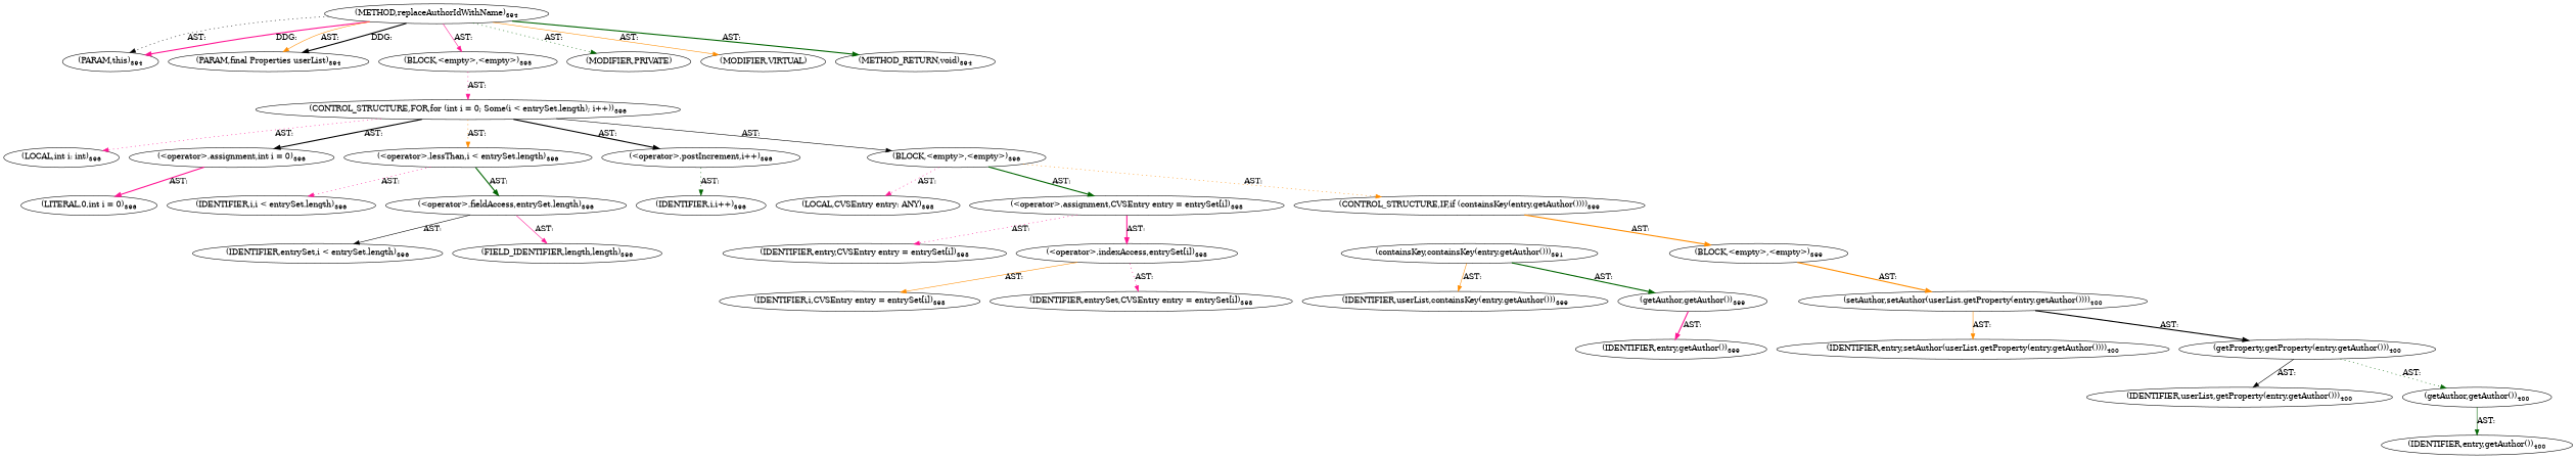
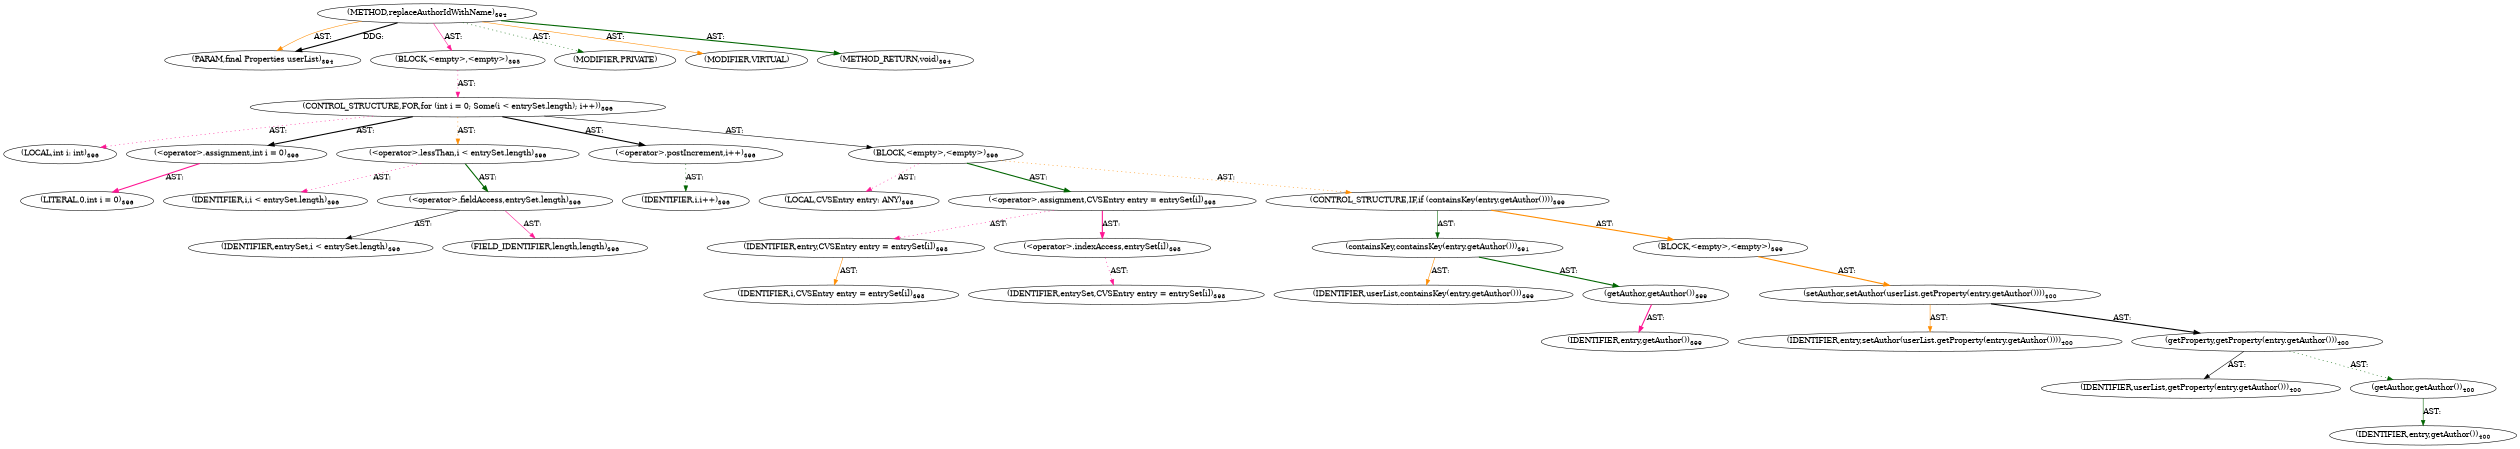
  digraph {
    edge [color=deeppink style=bold]
    n1 [label=<(METHOD,replaceAuthorIdWithName)<SUB>394</SUB>>]
-   n2 [label=<(PARAM,this)<SUB>394</SUB>>]
    n3 [label=<(PARAM,final Properties userList)<SUB>394</SUB>>]
    n4 [label=<(BLOCK,&lt;empty&gt;,&lt;empty&gt;)<SUB>395</SUB>>]
    n5 [label=<(MODIFIER,PRIVATE)>]
    n6 [label=<(MODIFIER,VIRTUAL)>]
    n7 [label=<(METHOD_RETURN,void)<SUB>394</SUB>>]
    n8 [label=<(CONTROL_STRUCTURE,FOR,for (int i = 0; Some(i &lt; entrySet.length); i++))<SUB>396</SUB>>]
    n9 [label=<(LOCAL,int i: int)<SUB>396</SUB>>]
    n10 [label=<(&lt;operator&gt;.assignment,int i = 0)<SUB>396</SUB>>]
    n11 [label=<(&lt;operator&gt;.lessThan,i &lt; entrySet.length)<SUB>396</SUB>>]
    n12 [label=<(&lt;operator&gt;.postIncrement,i++)<SUB>396</SUB>>]
    n13 [label=<(BLOCK,&lt;empty&gt;,&lt;empty&gt;)<SUB>396</SUB>>]
    n14 [label=<(LITERAL,0,int i = 0)<SUB>396</SUB>>]
    n15 [label=<(IDENTIFIER,i,i &lt; entrySet.length)<SUB>396</SUB>>]
    n16 [label=<(&lt;operator&gt;.fieldAccess,entrySet.length)<SUB>396</SUB>>]
    n17 [label=<(IDENTIFIER,i,i++)<SUB>396</SUB>>]
    n18 [label=<(LOCAL,CVSEntry entry: ANY)<SUB>398</SUB>>]
    n19 [label=<(&lt;operator&gt;.assignment,CVSEntry entry = entrySet[i])<SUB>398</SUB>>]
    n20 [label=<(CONTROL_STRUCTURE,IF,if (containsKey(entry.getAuthor())))<SUB>399</SUB>>]
    n21 [label=<(IDENTIFIER,entrySet,i &lt; entrySet.length)<SUB>396</SUB>>]
    n22 [label=<(FIELD_IDENTIFIER,length,length)<SUB>396</SUB>>]
    n23 [label=<(IDENTIFIER,entry,CVSEntry entry = entrySet[i])<SUB>398</SUB>>]
    n24 [label=<(&lt;operator&gt;.indexAccess,entrySet[i])<SUB>398</SUB>>]
    n25 [label=<(containsKey,containsKey(entry.getAuthor()))<SUB>391</SUB>>]
    n26 [label=<(BLOCK,&lt;empty&gt;,&lt;empty&gt;)<SUB>399</SUB>>]
    n27 [label=<(IDENTIFIER,entrySet,CVSEntry entry = entrySet[i])<SUB>398</SUB>>]
    n28 [label=<(IDENTIFIER,i,CVSEntry entry = entrySet[i])<SUB>398</SUB>>]
    n29 [label=<(IDENTIFIER,userList,containsKey(entry.getAuthor()))<SUB>399</SUB>>]
    n30 [label=<(getAuthor,getAuthor())<SUB>399</SUB>>]
    n31 [label=<(setAuthor,setAuthor(userList.getProperty(entry.getAuthor())))<SUB>400</SUB>>]
    n32 [label=<(IDENTIFIER,entry,getAuthor())<SUB>399</SUB>>]
    n33 [label=<(IDENTIFIER,entry,setAuthor(userList.getProperty(entry.getAuthor())))<SUB>400</SUB>>]
    n34 [label=<(getProperty,getProperty(entry.getAuthor()))<SUB>400</SUB>>]
    n35 [label=<(IDENTIFIER,userList,getProperty(entry.getAuthor()))<SUB>400</SUB>>]
    n36 [label=<(getAuthor,getAuthor())<SUB>400</SUB>>]
    n37 [label=<(IDENTIFIER,entry,getAuthor())<SUB>400</SUB>>]
-   n1 -> n2 [color=black label="AST: " style=dotted]
-   n1 -> n2 [label="DDG: "]
    n1 -> n3 [color=darkorange label="AST: " style=solid]
    n1 -> n3 [color=black label="DDG: "]
    n1 -> n4 [label="AST: " style=solid]
    n1 -> n5 [color=darkgreen label="AST: " style=dotted]
    n1 -> n6 [color=darkorange label="AST: " style=solid]
    n1 -> n7 [color=darkgreen label="AST: "]
    n4 -> n8 [label="AST: " style=dotted]
    n8 -> n9 [label="AST: " style=dotted]
    n8 -> n10 [color=black label="AST: "]
    n8 -> n11 [color=darkorange label="AST: " style=dotted]
    n8 -> n12 [color=black label="AST: "]
    n8 -> n13 [color=black label="AST: " style=solid]
    n10 -> n14 [label="AST: "]
    n11 -> n15 [label="AST: " style=dotted]
    n11 -> n16 [color=darkgreen label="AST: "]
    n12 -> n17 [color=darkgreen label="AST: " style=dotted]
    n13 -> n18 [label="AST: " style=dotted]
    n13 -> n19 [color=darkgreen label="AST: "]
    n13 -> n20 [color=darkorange label="AST: " style=dotted]
    n16 -> n21 [color=black label="AST: " style=solid]
    n16 -> n22 [label="AST: " style=solid]
    n19 -> n23 [label="AST: " style=dotted]
    n19 -> n24 [label="AST: "]
+   n20 -> n25 [color=darkgreen label="AST: " style=solid]
    n20 -> n26 [color=darkorange label="AST: "]
    n24 -> n27 [label="AST: " style=dotted]
-   n24 -> n28 [color=darkorange label="AST: " style=solid]
+   n23 -> n28 [color=darkorange label="AST: " style=solid]
    n25 -> n29 [color=darkorange label="AST: " style=solid]
    n25 -> n30 [color=darkgreen label="AST: "]
    n26 -> n31 [color=darkorange label="AST: "]
    n30 -> n32 [label="AST: "]
    n31 -> n33 [color=darkorange label="AST: " style=solid]
    n31 -> n34 [color=black label="AST: "]
    n34 -> n35 [color=black label="AST: " style=solid]
    n34 -> n36 [color=darkgreen label="AST: " style=dotted]
    n36 -> n37 [color=darkgreen label="AST: " style=solid]
  }
